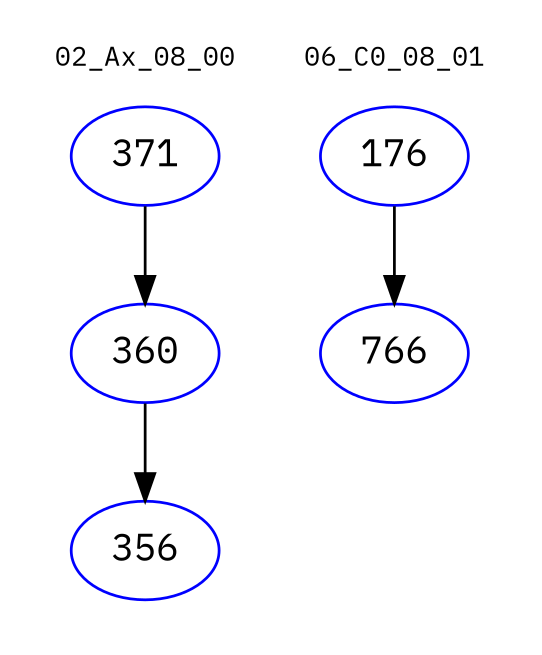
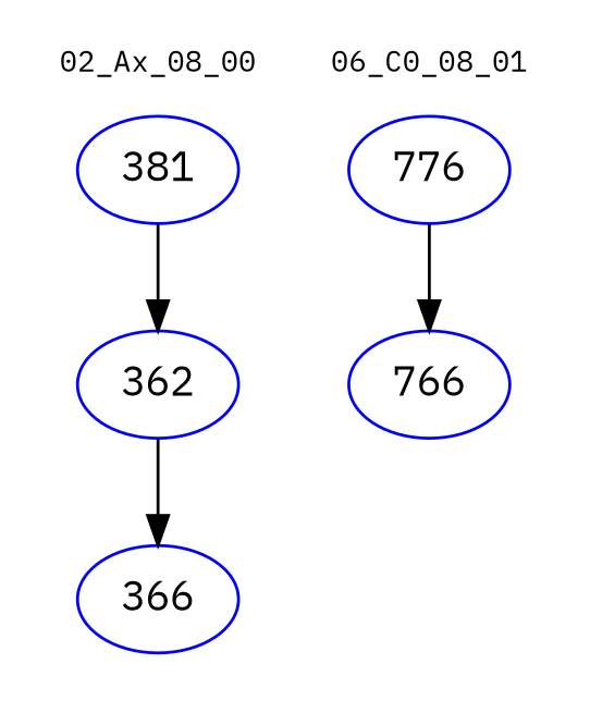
  digraph {
    fontname="IBM Plex Mono"
    node [color=blue fontname="IBM Plex Mono"]
    edge [color=black fontname="IBM Plex Mono"]
-   n1 [label=360]
-   n2 [label=356]
-   n3 [label=371]
-   n4 [label=176]
+   n1 [label=362]
+   n2 [label=366]
+   n3 [label=381]
+   n4 [label=776]
    n5 [label=766]
    subgraph cluster_1 {
      color=white
      fontsize=10
      label="02_Ax_08_00"
      n1
      n2
      n3
    }
    subgraph cluster_2 {
      color=white
      fontsize=10
      label="06_C0_08_01"
      n4
      n5
    }
    n1 -> n2
    n3 -> n1
    n4 -> n5
  }
